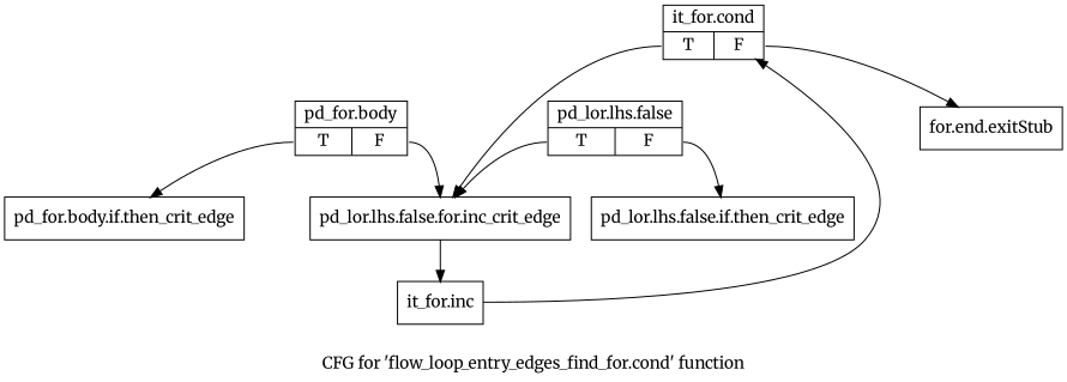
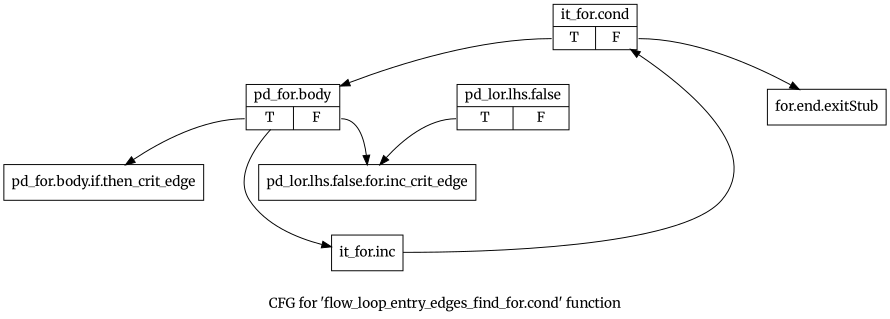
  digraph {
    fontname=Merriweather
    label="CFG for 'flow_loop_entry_edges_find_for.cond' function"
    node [fontname=Merriweather shape=record]
    edge [fontname=Merriweather tailport=s1]
    n1 [label="{it_for.cond|{<s0>T|<s1>F}}"]
    n2 [label="{for.end.exitStub}"]
    n3 [label="{pd_for.body|{<s0>T|<s1>F}}"]
    n4 [label="{pd_for.body.if.then_crit_edge}"]
    n5 [label="{pd_lor.lhs.false.for.inc_crit_edge}"]
    n6 [label="{pd_lor.lhs.false|{<s0>T|<s1>F}}"]
-   n7 [label="{pd_lor.lhs.false.if.then_crit_edge}"]
    n8 [label="{it_for.inc}"]
    n1 -> n2
-   n1 -> n5 [tailport=s0]
+   n1 -> n3 [tailport=s0]
    n3 -> n4 [tailport=s0]
    n3 -> n5
-   n5 -> n8 [tailport=""]
+   n3 -> n8 [tailport=""]
    n6 -> n5 [tailport=s0]
-   n6 -> n7
    n8 -> n1 [tailport=""]
  }
